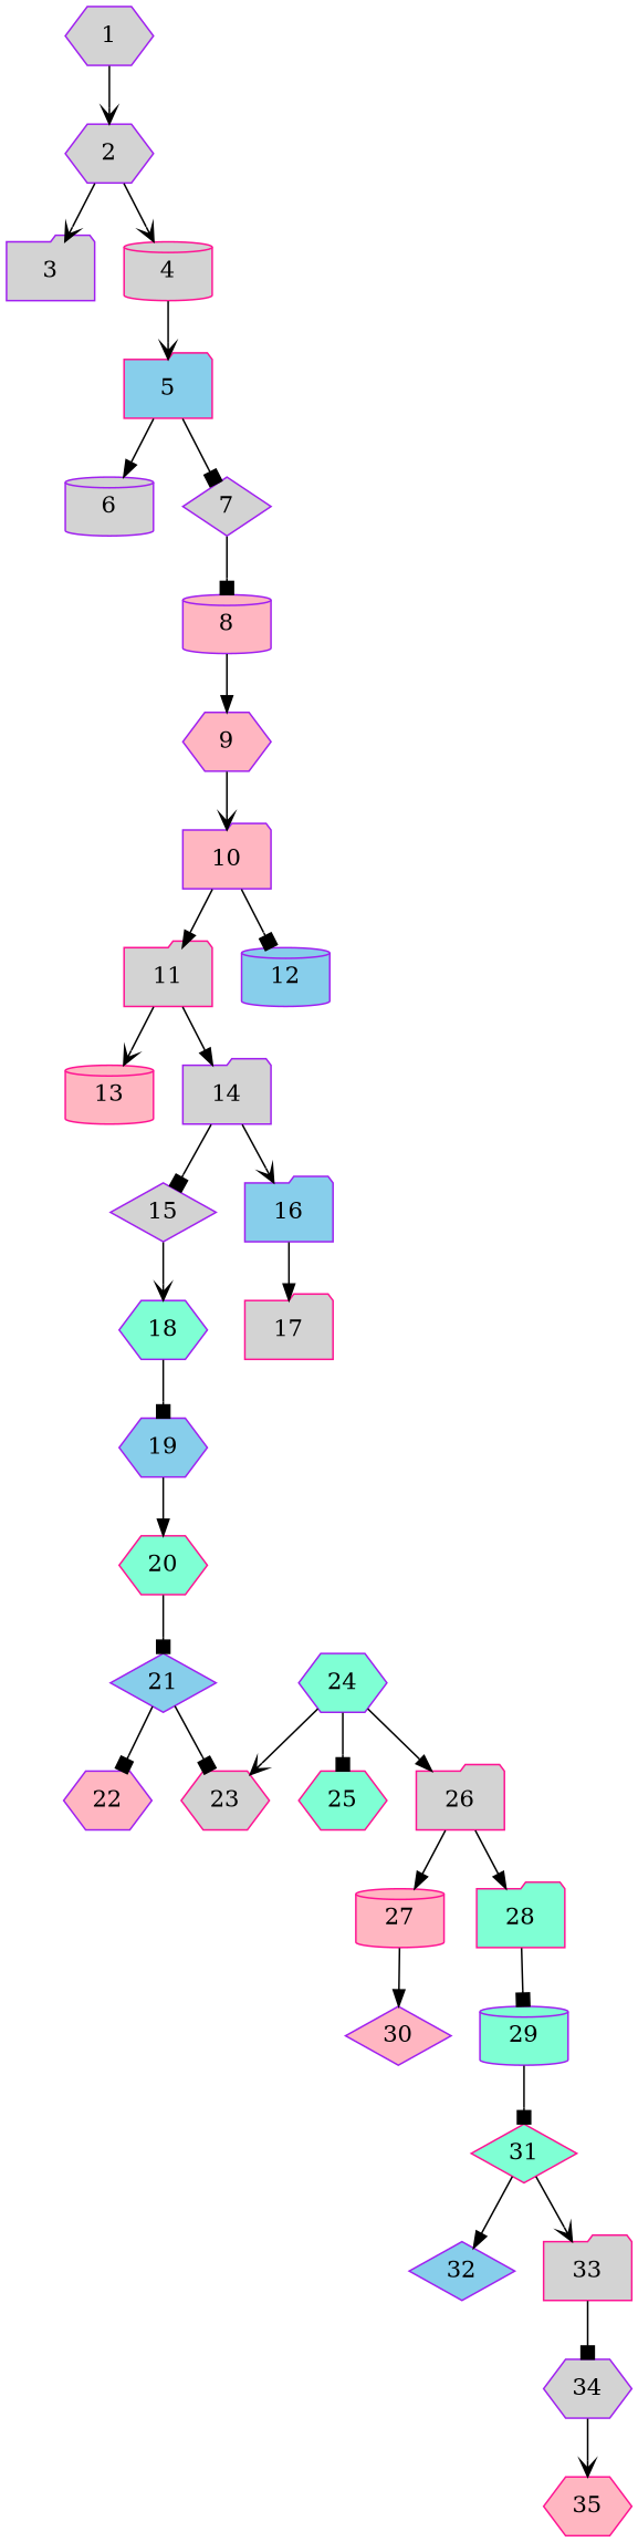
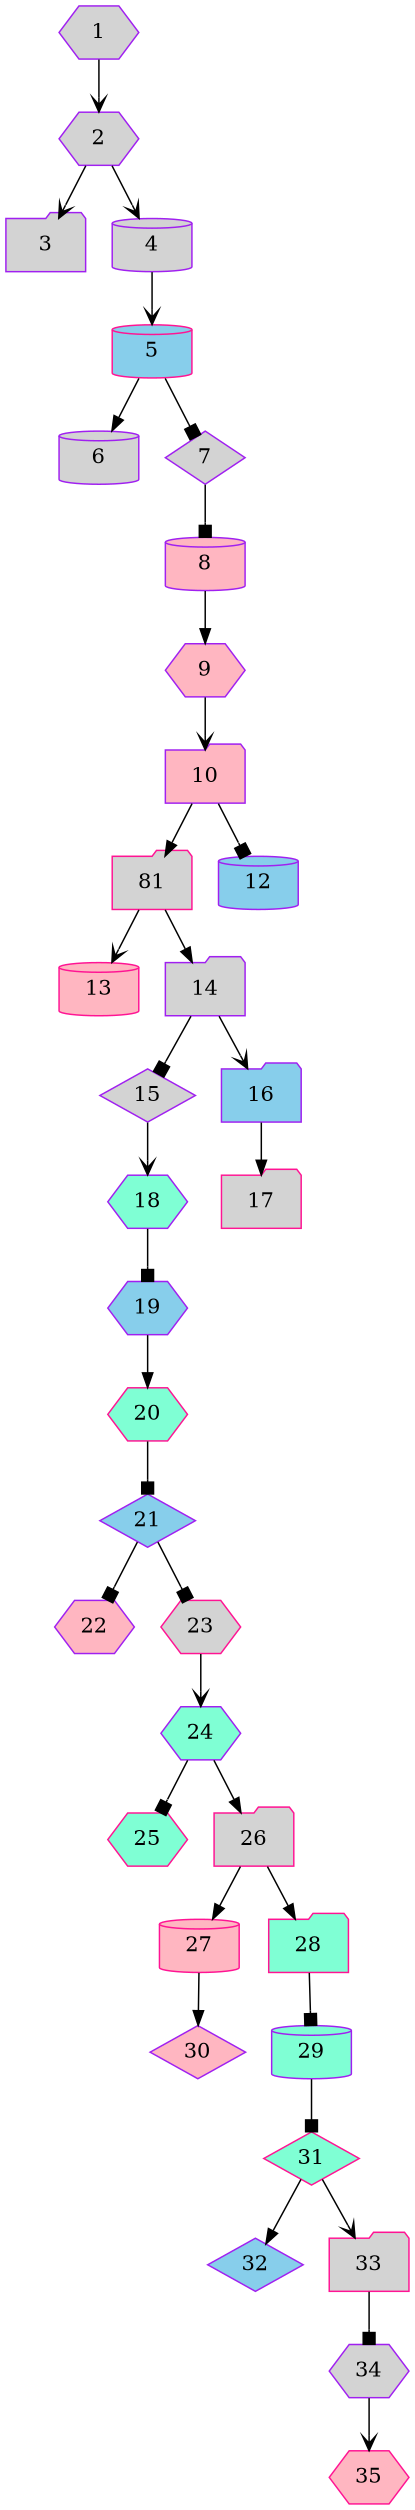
  digraph {
    node [alpha=0.07 color=purple fillcolor=lightgrey shape=hexagon style=filled]
    edge [arrowhead=box]
    1 [alpha=0.04 expect_size=35867648]
    2 [expect_size=35229696]
    3 [alpha=0.09 expect_size=40912896 shape=folder]
-   4 [alpha=0.06 color=deeppink expect_size=29193216 shape=cylinder]
-   5 [alpha=0.12 color=deeppink expect_size=30881792 fillcolor=skyblue shape=folder]
+   4 [alpha=0.06 expect_size=29193216 shape=cylinder]
+   5 [alpha=0.12 color=deeppink expect_size=30881792 fillcolor=skyblue shape=cylinder]
    6 [alpha=0.11 expect_size=10097664 shape=cylinder]
    7 [alpha=0.17 expect_size=49350656 shape=diamond]
    8 [alpha=0.01 expect_size=13306880 fillcolor=lightpink shape=cylinder]
    9 [alpha=0.19 expect_size=39564288 fillcolor=lightpink]
    10 [alpha=0.06 expect_size=15217664 fillcolor=lightpink shape=folder]
-   11 [alpha=0.12 color=deeppink expect_size=38352896 shape=folder]
+   11 [alpha=0.12 color=deeppink expect_size=38352896 shape=folder label=81]
    12 [alpha=0.11 expect_size=48719872 fillcolor=skyblue shape=cylinder]
    13 [alpha=0.20 color=deeppink expect_size=18478080 fillcolor=lightpink shape=cylinder]
    14 [alpha=0.12 expect_size=39451648 shape=folder]
    15 [alpha=0.12 expect_size=7362560 shape=diamond]
    16 [alpha=0.03 expect_size=34929664 fillcolor=skyblue shape=folder]
    18 [alpha=0.00 expect_size=5244928 fillcolor=aquamarine]
    17 [alpha=0.03 color=deeppink expect_size=13167616 shape=folder]
    19 [expect_size=7701504 fillcolor=skyblue]
    20 [color=deeppink expect_size=6250496 fillcolor=aquamarine]
    21 [alpha=0.19 expect_size=20514816 fillcolor=skyblue shape=diamond]
    22 [alpha=0.04 expect_size=48063488 fillcolor=lightpink]
    23 [alpha=0.04 color=deeppink expect_size=27997184]
    24 [alpha=0.14 expect_size=27018240 fillcolor=aquamarine]
    25 [alpha=0.15 color=deeppink expect_size=8344576 fillcolor=aquamarine]
    26 [alpha=0.18 color=deeppink expect_size=35900416 shape=folder]
    27 [alpha=0.20 color=deeppink expect_size=42351616 fillcolor=lightpink shape=cylinder]
    28 [alpha=0.05 color=deeppink expect_size=49095680 fillcolor=aquamarine shape=folder]
    30 [alpha=0.09 expect_size=19458048 fillcolor=lightpink shape=diamond]
    29 [alpha=0.05 expect_size=49138688 fillcolor=aquamarine shape=cylinder]
    31 [color=deeppink expect_size=35118080 fillcolor=aquamarine shape=diamond]
    32 [alpha=0.03 expect_size=32372736 fillcolor=skyblue shape=diamond]
    33 [alpha=0.05 color=deeppink expect_size=41208832 shape=folder]
    34 [alpha=0.02 expect_size=50111488]
    35 [alpha=0.19 color=deeppink expect_size=35844096 fillcolor=lightpink]
    1 -> 2 [arrowhead=vee]
    2 -> 3 [arrowhead=vee]
    2 -> 4 [arrowhead=vee]
    4 -> 5 [arrowhead=vee]
    5 -> 6 [arrowhead=normal]
    5 -> 7
    7 -> 8
    8 -> 9 [arrowhead=normal]
    9 -> 10 [arrowhead=vee]
    10 -> 11 [arrowhead=normal]
    10 -> 12
    11 -> 13 [arrowhead=vee]
    11 -> 14 [arrowhead=normal]
    14 -> 15
    14 -> 16 [arrowhead=vee]
    15 -> 18 [arrowhead=vee]
    16 -> 17 [arrowhead=normal]
    18 -> 19
    19 -> 20 [arrowhead=normal]
    20 -> 21
    21 -> 22
    21 -> 23
-   24 -> 23 [arrowhead=vee]
+   23 -> 24 [arrowhead=vee]
    24 -> 25
    24 -> 26 [arrowhead=normal]
    26 -> 27 [arrowhead=normal]
    26 -> 28 [arrowhead=normal]
    27 -> 30 [arrowhead=normal]
    28 -> 29
    29 -> 31
    31 -> 32 [arrowhead=normal]
    31 -> 33 [arrowhead=vee]
    33 -> 34
    34 -> 35 [arrowhead=vee]
  }
